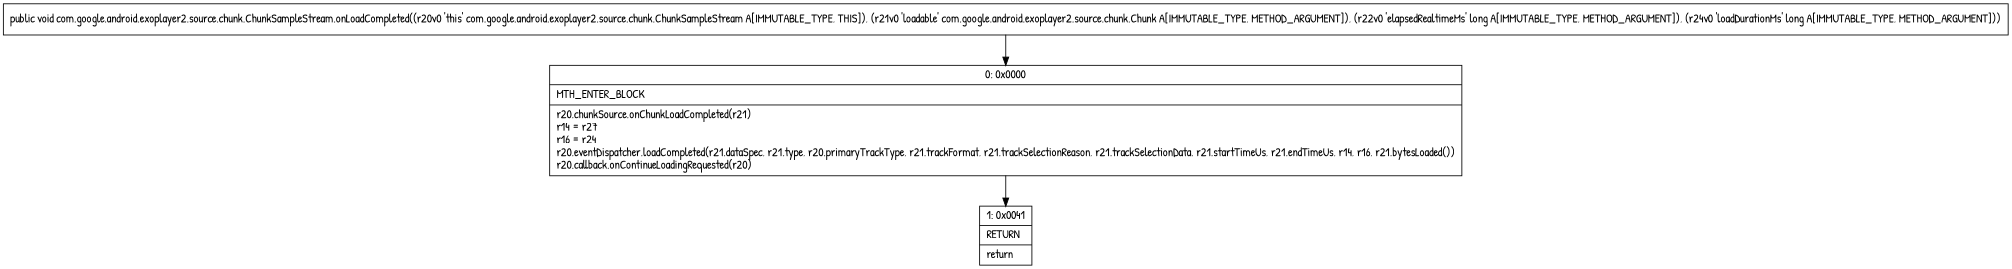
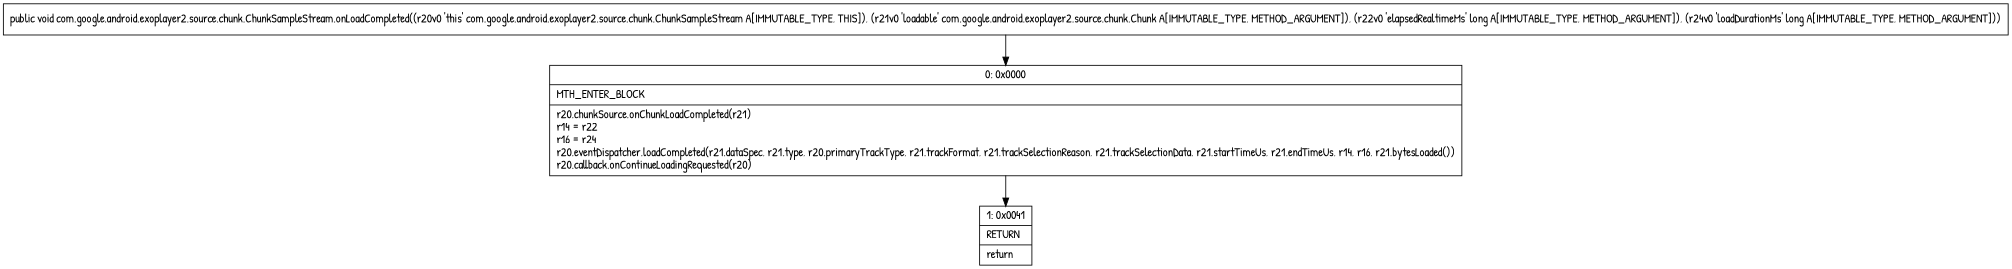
  digraph {
    fontname="Patrick Hand"
    node [shape=record fontname="Patrick Hand"]
    edge [fontname="Patrick Hand"]
-   n1 [label="{0\:\ 0x0000|MTH_ENTER_BLOCK\l|r20.chunkSource.onChunkLoadCompleted(r21)\lr14 = r27\lr16 = r24\lr20.eventDispatcher.loadCompleted(r21.dataSpec, r21.type, r20.primaryTrackType, r21.trackFormat, r21.trackSelectionReason, r21.trackSelectionData, r21.startTimeUs, r21.endTimeUs, r14, r16, r21.bytesLoaded())\lr20.callback.onContinueLoadingRequested(r20)\l}"]
+   n1 [label="{0\:\ 0x0000|MTH_ENTER_BLOCK\l|r20.chunkSource.onChunkLoadCompleted(r21)\lr14 = r22\lr16 = r24\lr20.eventDispatcher.loadCompleted(r21.dataSpec, r21.type, r20.primaryTrackType, r21.trackFormat, r21.trackSelectionReason, r21.trackSelectionData, r21.startTimeUs, r21.endTimeUs, r14, r16, r21.bytesLoaded())\lr20.callback.onContinueLoadingRequested(r20)\l}"]
    n2 [label="{1\:\ 0x0041|RETURN\l|return\l}"]
    n3 [label="{public void com.google.android.exoplayer2.source.chunk.ChunkSampleStream.onLoadCompleted((r20v0 'this' com.google.android.exoplayer2.source.chunk.ChunkSampleStream A[IMMUTABLE_TYPE, THIS]), (r21v0 'loadable' com.google.android.exoplayer2.source.chunk.Chunk A[IMMUTABLE_TYPE, METHOD_ARGUMENT]), (r22v0 'elapsedRealtimeMs' long A[IMMUTABLE_TYPE, METHOD_ARGUMENT]), (r24v0 'loadDurationMs' long A[IMMUTABLE_TYPE, METHOD_ARGUMENT])) }"]
    n1 -> n2
    n3 -> n1
  }
